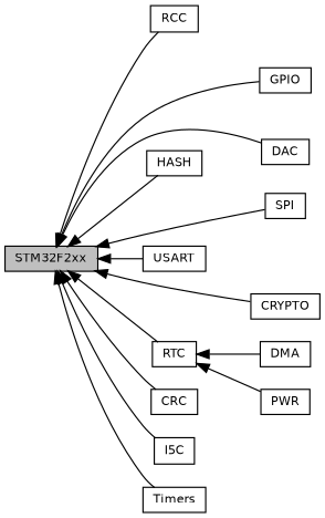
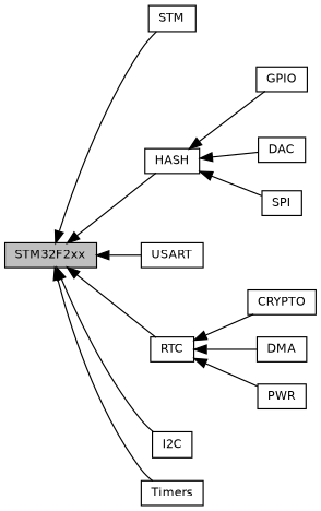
  digraph {
    rankdir=LR
    node [color=black fillcolor=white fontname=Helvetica fontsize=10 shape=record style=filled]
    edge [dir=back fontname=Helvetica fontsize=10 labelfontname=Helvetica labelfontsize=10 shape=plaintext style=solid]
-   n1 [height=0.2 label=RCC width=0.4]
+   n1 [height=0.2 label=STM width=0.4]
    n2 [height=0.2 label=GPIO width=0.4]
    n3 [fillcolor=grey75 fontcolor=black height=0.2 label=STM32F2xx width=0.4]
    n4 [height=0.2 label=DAC width=0.4]
    n5 [height=0.2 label=USART width=0.4]
    n6 [height=0.2 label=HASH width=0.4]
    n7 [height=0.2 label=RTC width=0.4]
    n8 [height=0.2 label=SPI width=0.4]
    n9 [height=0.2 label=CRYPTO width=0.4]
-   n10 [height=0.2 label=CRC width=0.4]
-   n11 [height=0.2 label=I5C width=0.4]
+   n11 [height=0.2 label=I2C width=0.4]
    n12 [height=0.2 label=Timers width=0.4]
    n13 [height=0.2 label=DMA width=0.4]
    n14 [height=0.2 label=PWR width=0.4]
    n3 -> n1
-   n3 -> n2
-   n3 -> n4
+   n6 -> n2
+   n6 -> n4
    n3 -> n5
    n3 -> n6
    n3 -> n7
-   n3 -> n8
-   n3 -> n9
-   n3 -> n10
+   n6 -> n8
+   n7 -> n9
    n3 -> n11
    n3 -> n12
    n7 -> n13
    n7 -> n14
  }
